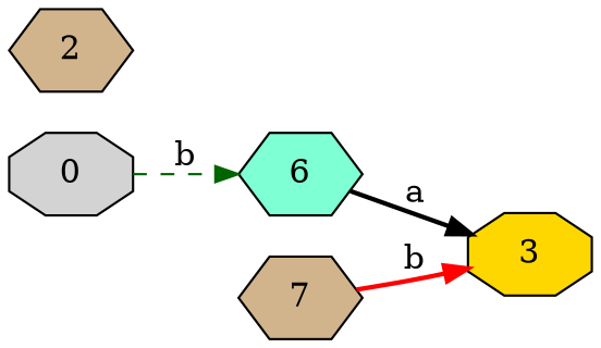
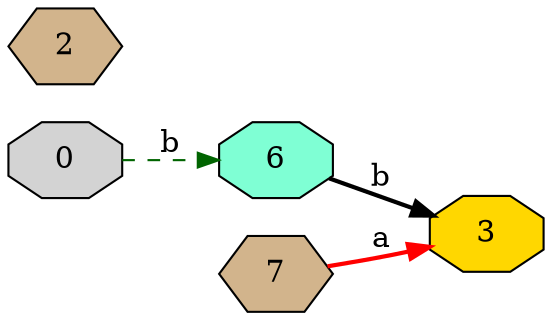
  strict digraph {
    rankdir=LR
    node [fillcolor=tan shape=hexagon style=filled]
    edge [style=bold]
    0 [fillcolor=lightgrey shape=octagon]
-   6 [fillcolor=aquamarine]
+   6 [fillcolor=aquamarine shape=octagon]
    3 [fillcolor=gold shape=octagon]
    n4 [label=7]
    2
    0 -> 6 [color=darkgreen label=b style=dashed]
-   6 -> 3 [color=black label=a]
-   n4 -> 3 [color=red label=b]
+   6 -> 3 [color=black label=b]
+   n4 -> 3 [color=red label=a]
  }
